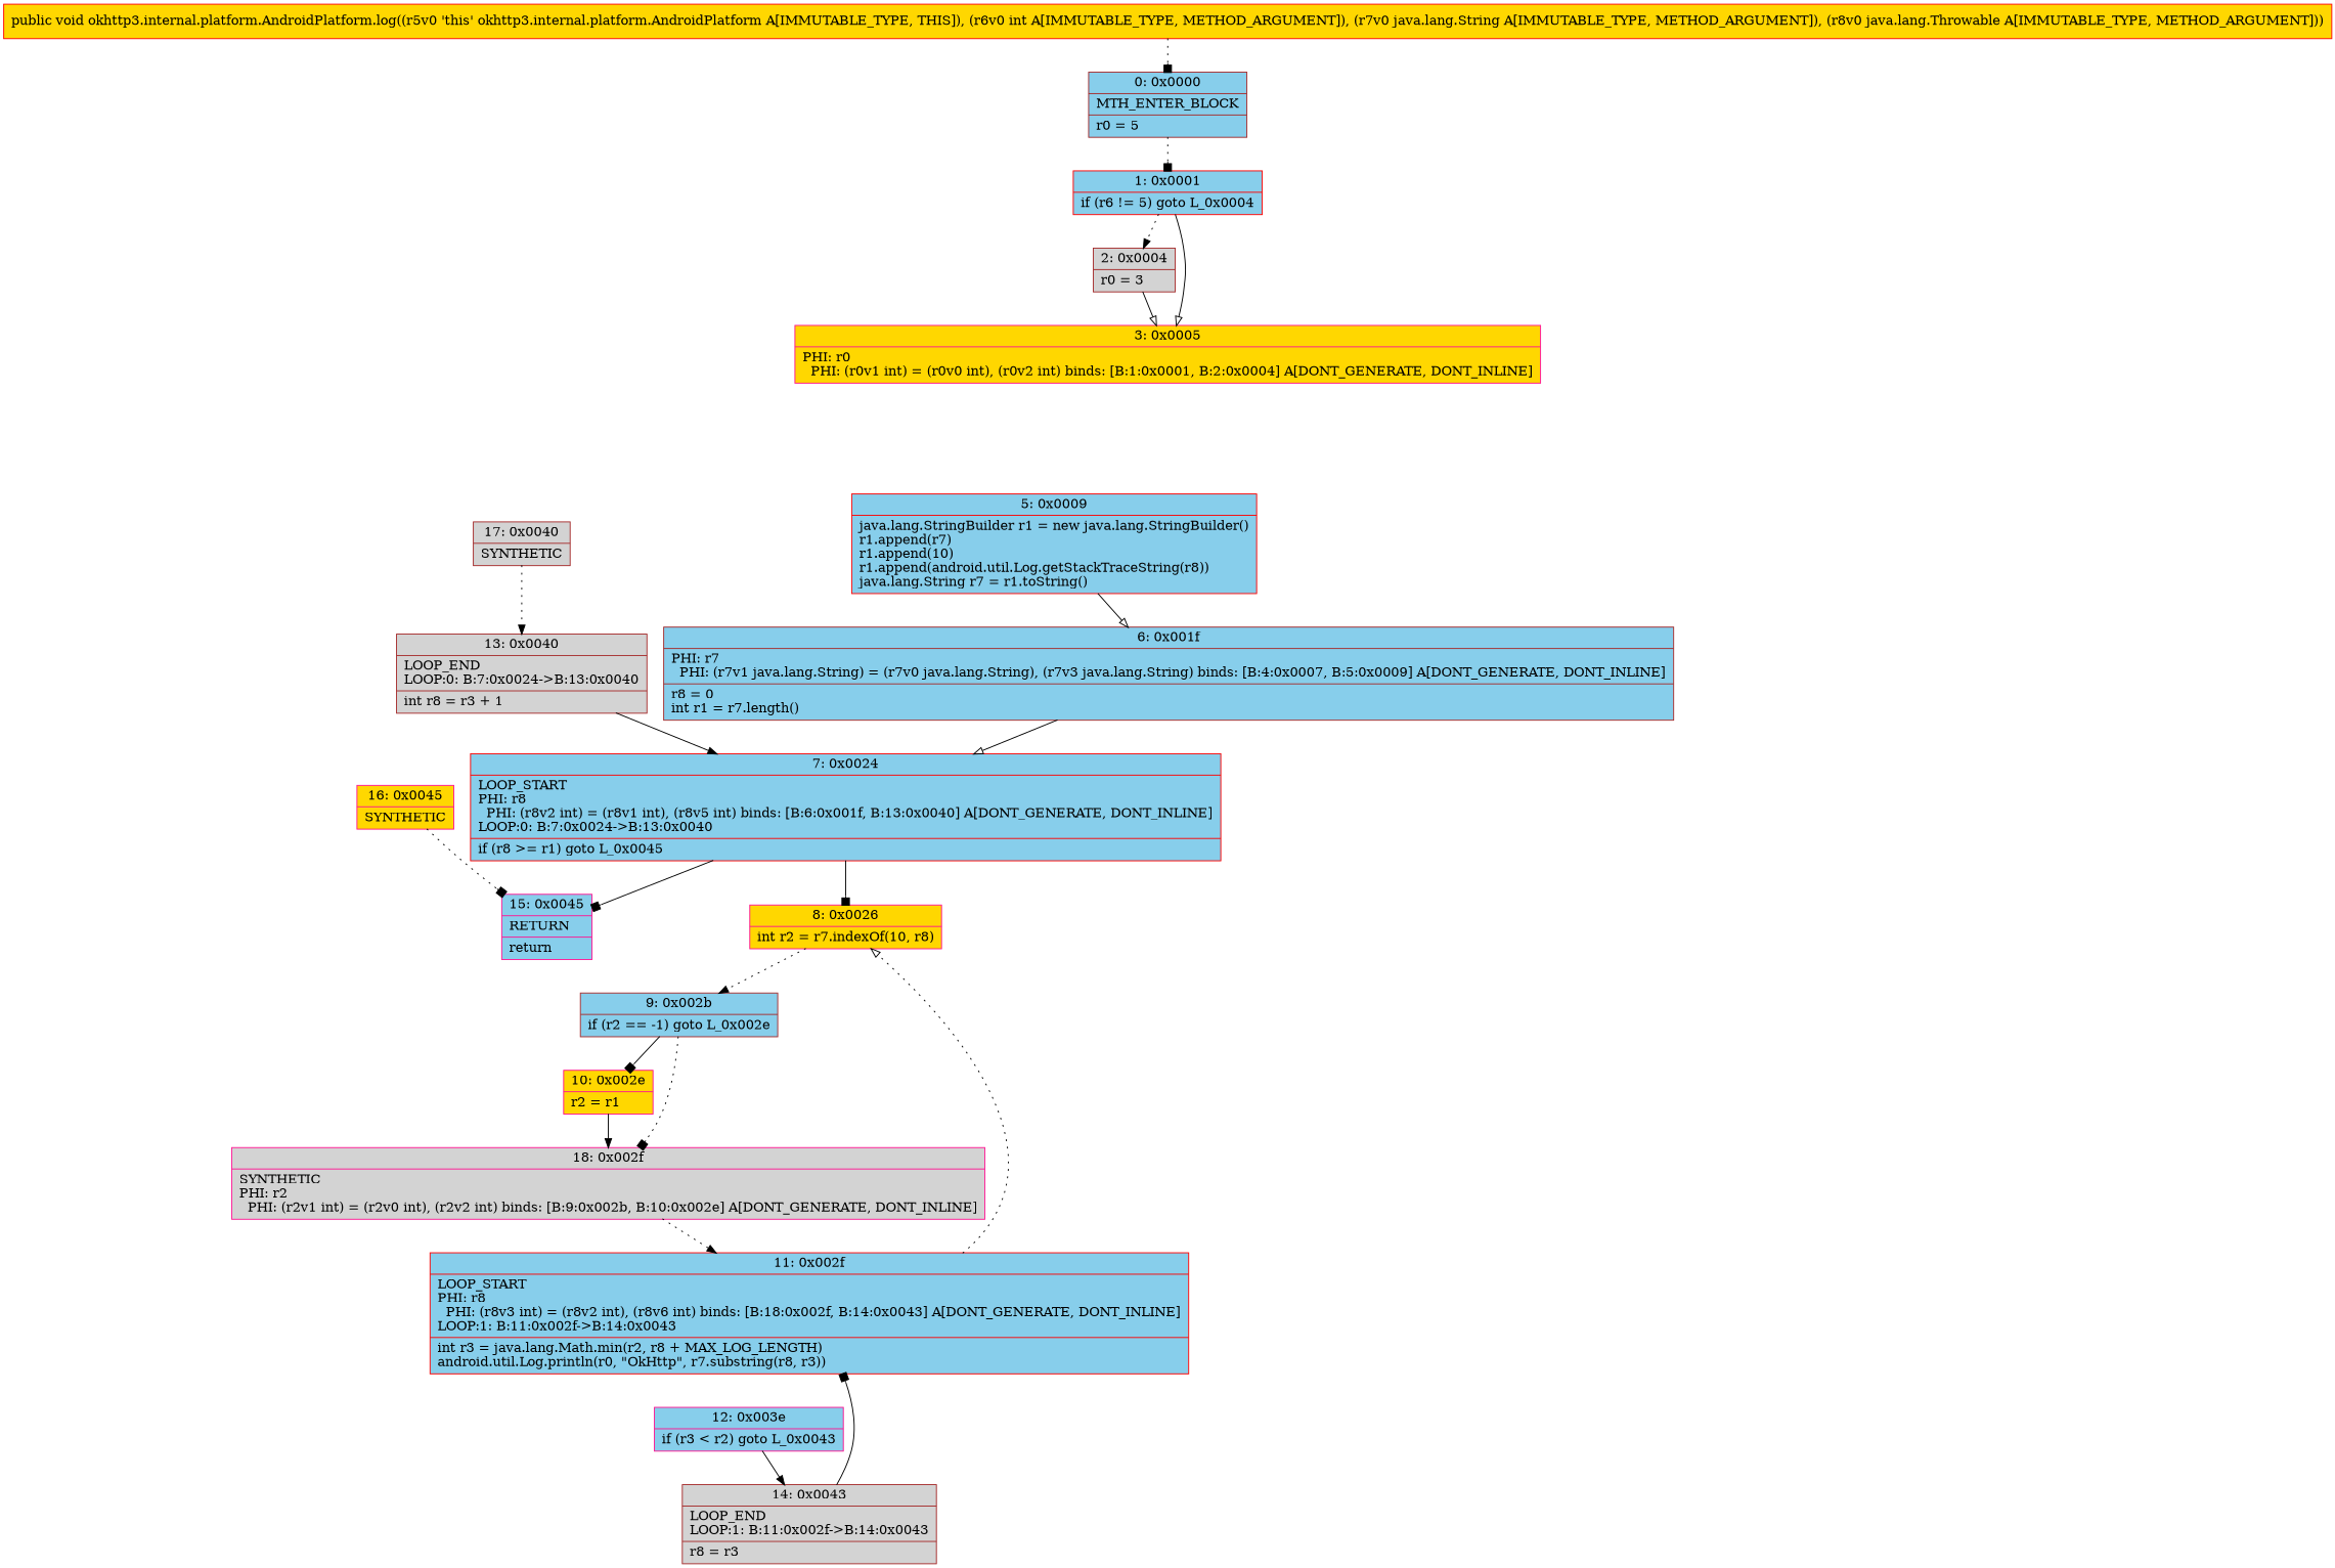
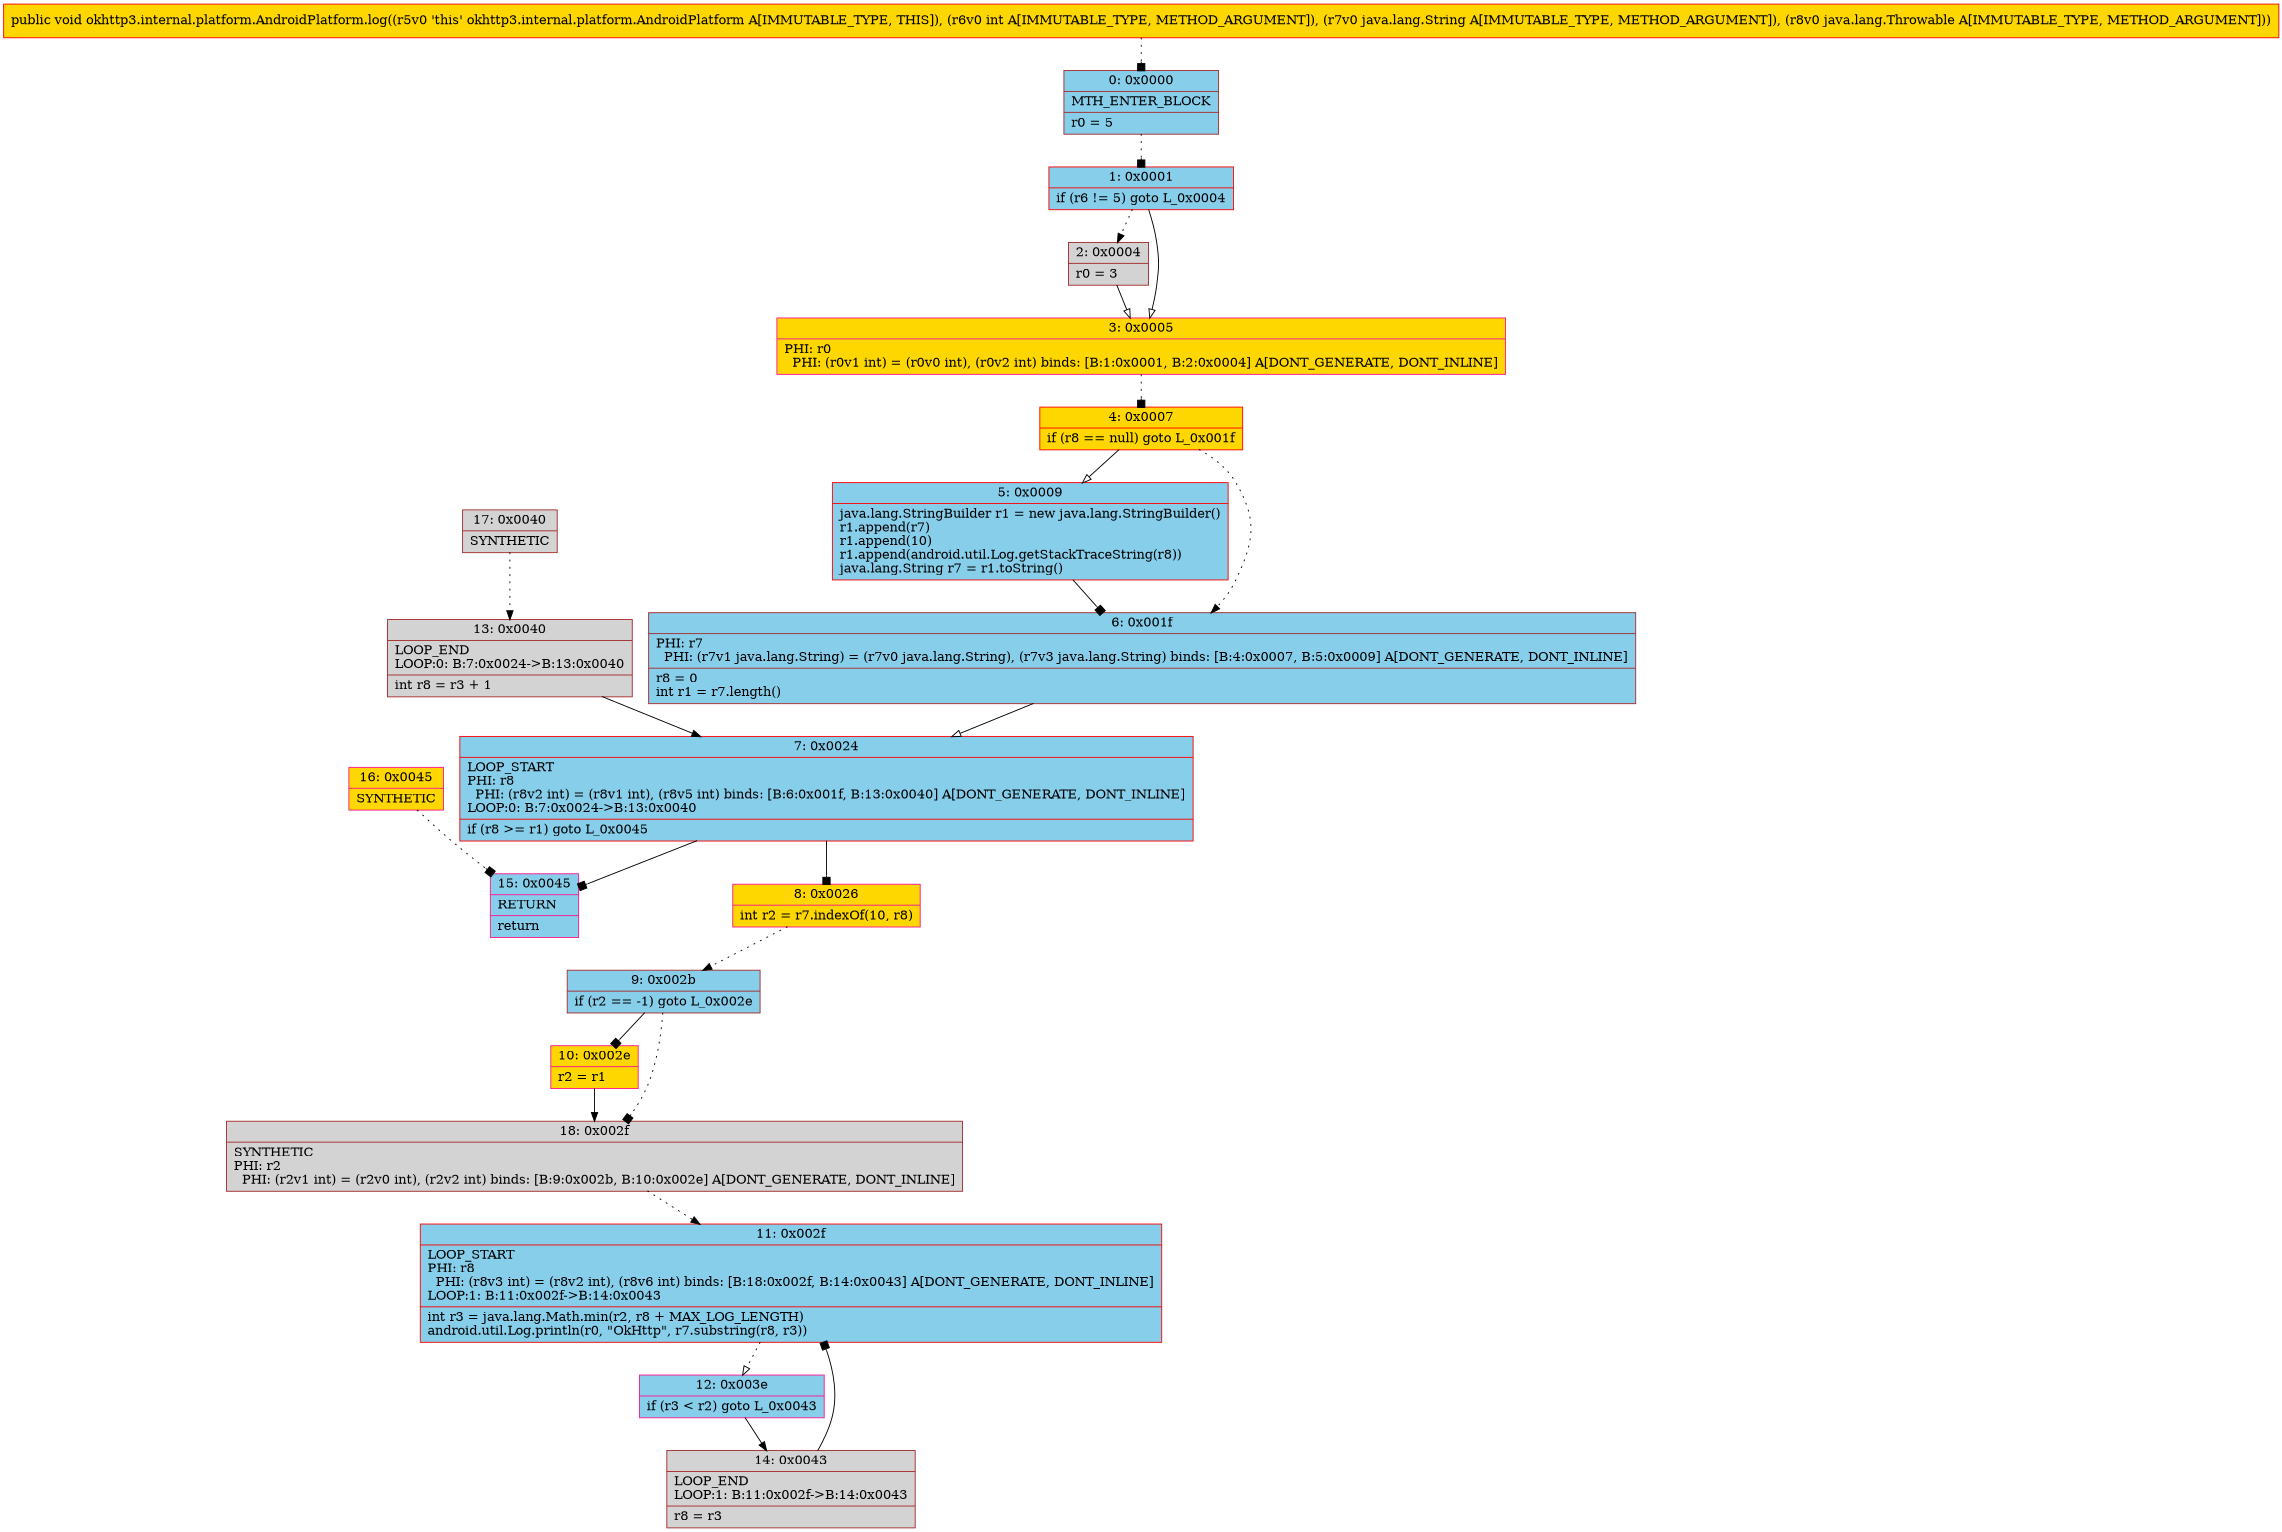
  digraph {
    node [color=brown fillcolor=skyblue shape=record style=filled]
    edge [arrowhead=box style=solid]
    n1 [label="{0\:\ 0x0000|MTH_ENTER_BLOCK\l|r0 = 5\l}"]
    n2 [color=red label="{1\:\ 0x0001|if (r6 != 5) goto L_0x0004\l}"]
    n3 [fillcolor=lightgrey label="{2\:\ 0x0004|r0 = 3\l}"]
    n4 [color=deeppink fillcolor=gold label="{3\:\ 0x0005|PHI: r0 \l  PHI: (r0v1 int) = (r0v0 int), (r0v2 int) binds: [B:1:0x0001, B:2:0x0004] A[DONT_GENERATE, DONT_INLINE]\l}"]
+   n5 [color=red fillcolor=gold label="{4\:\ 0x0007|if (r8 == null) goto L_0x001f\l}"]
    n6 [color=red label="{5\:\ 0x0009|java.lang.StringBuilder r1 = new java.lang.StringBuilder()\lr1.append(r7)\lr1.append(10)\lr1.append(android.util.Log.getStackTraceString(r8))\ljava.lang.String r7 = r1.toString()\l}"]
    n7 [label="{6\:\ 0x001f|PHI: r7 \l  PHI: (r7v1 java.lang.String) = (r7v0 java.lang.String), (r7v3 java.lang.String) binds: [B:4:0x0007, B:5:0x0009] A[DONT_GENERATE, DONT_INLINE]\l|r8 = 0\lint r1 = r7.length()\l}"]
    n8 [color=red label="{7\:\ 0x0024|LOOP_START\lPHI: r8 \l  PHI: (r8v2 int) = (r8v1 int), (r8v5 int) binds: [B:6:0x001f, B:13:0x0040] A[DONT_GENERATE, DONT_INLINE]\lLOOP:0: B:7:0x0024\-\>B:13:0x0040\l|if (r8 \>= r1) goto L_0x0045\l}"]
    n9 [color=deeppink fillcolor=gold label="{8\:\ 0x0026|int r2 = r7.indexOf(10, r8)\l}"]
    n10 [color=deeppink label="{15\:\ 0x0045|RETURN\l|return\l}"]
    n11 [label="{9\:\ 0x002b|if (r2 == \-1) goto L_0x002e\l}"]
    n12 [color=deeppink fillcolor=gold label="{16\:\ 0x0045|SYNTHETIC\l}"]
    n13 [color=deeppink fillcolor=gold label="{10\:\ 0x002e|r2 = r1\l}"]
-   n14 [color=deeppink fillcolor=lightgrey label="{18\:\ 0x002f|SYNTHETIC\lPHI: r2 \l  PHI: (r2v1 int) = (r2v0 int), (r2v2 int) binds: [B:9:0x002b, B:10:0x002e] A[DONT_GENERATE, DONT_INLINE]\l}"]
+   n14 [fillcolor=lightgrey label="{18\:\ 0x002f|SYNTHETIC\lPHI: r2 \l  PHI: (r2v1 int) = (r2v0 int), (r2v2 int) binds: [B:9:0x002b, B:10:0x002e] A[DONT_GENERATE, DONT_INLINE]\l}"]
    n15 [color=red label="{11\:\ 0x002f|LOOP_START\lPHI: r8 \l  PHI: (r8v3 int) = (r8v2 int), (r8v6 int) binds: [B:18:0x002f, B:14:0x0043] A[DONT_GENERATE, DONT_INLINE]\lLOOP:1: B:11:0x002f\-\>B:14:0x0043\l|int r3 = java.lang.Math.min(r2, r8 + MAX_LOG_LENGTH)\landroid.util.Log.println(r0, \"OkHttp\", r7.substring(r8, r3))\l}"]
    n16 [color=deeppink label="{12\:\ 0x003e|if (r3 \< r2) goto L_0x0043\l}"]
    n17 [fillcolor=lightgrey label="{14\:\ 0x0043|LOOP_END\lLOOP:1: B:11:0x002f\-\>B:14:0x0043\l|r8 = r3\l}"]
    n18 [fillcolor=lightgrey label="{17\:\ 0x0040|SYNTHETIC\l}"]
    n19 [fillcolor=lightgrey label="{13\:\ 0x0040|LOOP_END\lLOOP:0: B:7:0x0024\-\>B:13:0x0040\l|int r8 = r3 + 1\l}"]
    n20 [color=red fillcolor=gold label="{public void okhttp3.internal.platform.AndroidPlatform.log((r5v0 'this' okhttp3.internal.platform.AndroidPlatform A[IMMUTABLE_TYPE, THIS]), (r6v0 int A[IMMUTABLE_TYPE, METHOD_ARGUMENT]), (r7v0 java.lang.String A[IMMUTABLE_TYPE, METHOD_ARGUMENT]), (r8v0 java.lang.Throwable A[IMMUTABLE_TYPE, METHOD_ARGUMENT])) }"]
    n1 -> n2 [style=dotted]
    n2 -> n3 [arrowhead=normal style=dotted]
    n2 -> n4 [arrowhead=onormal]
    n3 -> n4 [arrowhead=onormal]
-   n6 -> n7 [arrowhead=onormal]
+   n4 -> n5 [style=dotted]
+   n5 -> n6 [arrowhead=onormal]
+   n5 -> n7 [arrowhead=normal style=dotted]
+   n6 -> n7
    n7 -> n8 [arrowhead=onormal]
    n8 -> n9
    n8 -> n10
    n9 -> n11 [arrowhead=normal style=dotted]
    n11 -> n13
    n11 -> n14 [style=dotted]
    n12 -> n10 [style=dotted]
    n13 -> n14 [arrowhead=normal]
    n14 -> n15 [arrowhead=normal style=dotted]
-   n15 -> n9 [arrowhead=onormal style=dotted]
+   n15 -> n16 [arrowhead=onormal style=dotted]
    n16 -> n17 [arrowhead=normal]
    n17 -> n15
    n18 -> n19 [arrowhead=normal style=dotted]
    n19 -> n8 [arrowhead=normal]
    n20 -> n1 [style=dotted]
  }
